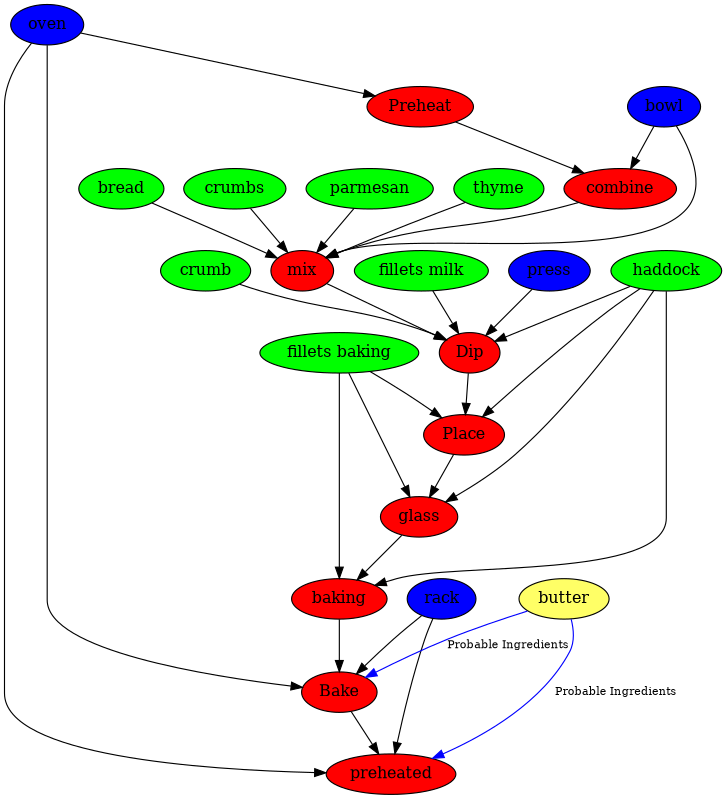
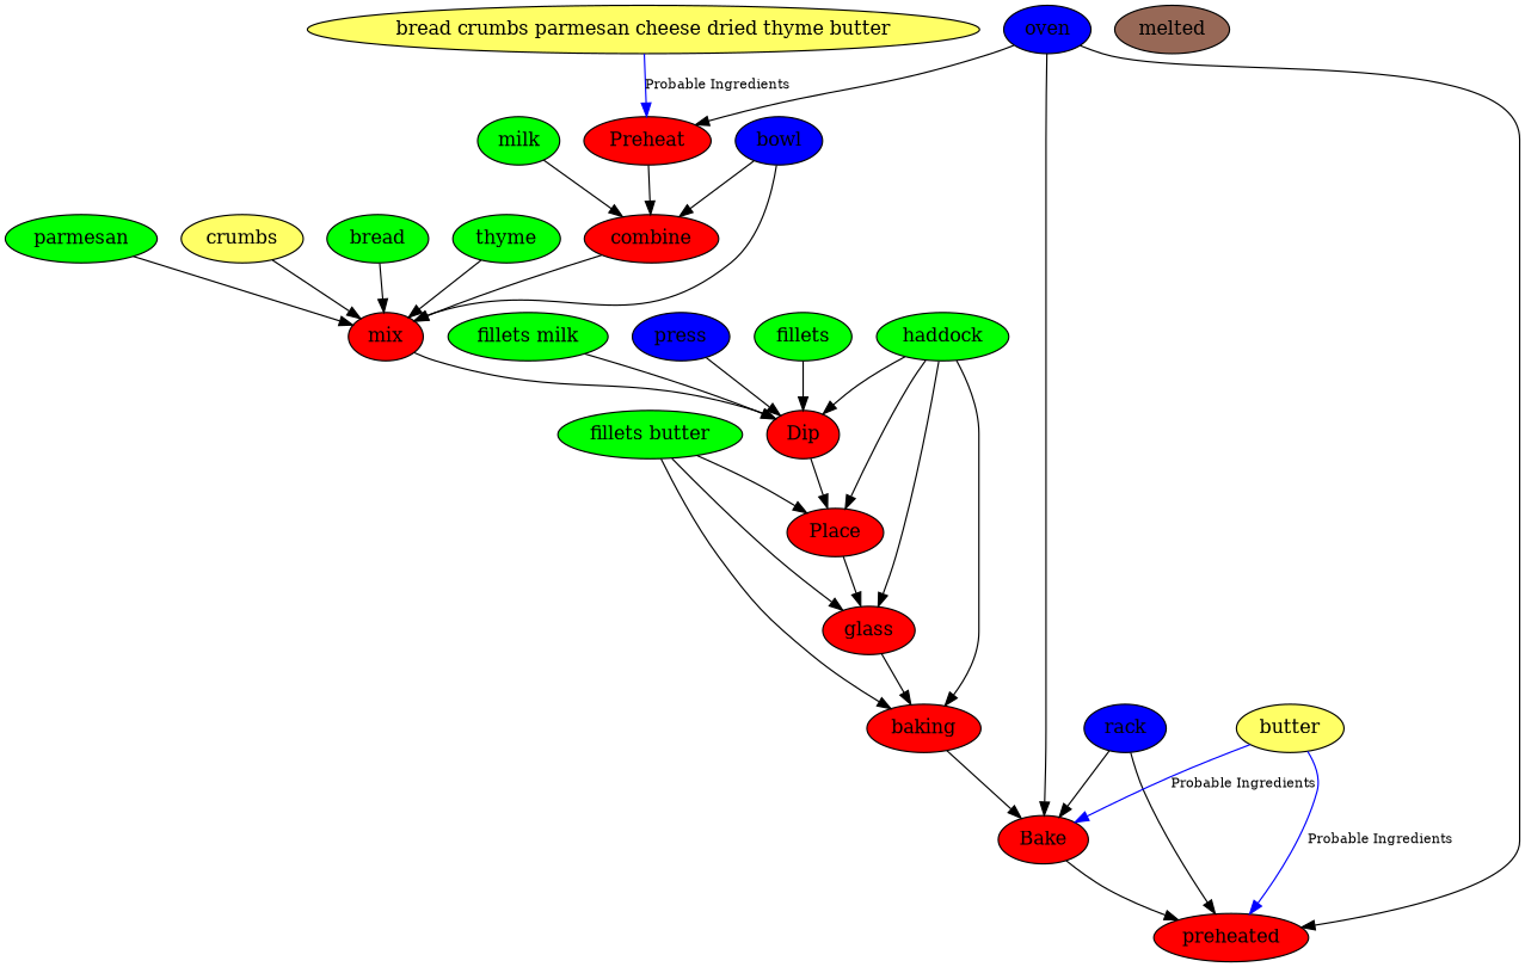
  digraph {
    node [fillcolor=red style=filled]
    Preheat
    combine
    mix
    oven [fillcolor="#0000ff"]
    Bake
    preheated
+   "bread crumbs parmesan cheese dried thyme butter" [fillcolor="#ffff66"]
    bowl [fillcolor="#0000ff"]
    Dip
+   milk [fillcolor=green]
    Place
    bread [fillcolor=green]
-   crumbs [fillcolor=green]
+   crumbs [fillcolor="#ffff66"]
    n14 [fillcolor=green label=parmesan]
    thyme [fillcolor=green]
    glass
    haddock [fillcolor=green]
    baking
    "fillets milk" [fillcolor=green]
    press [fillcolor="#0000ff"]
-   crumb [fillcolor=green]
-   "fillets butter" [fillcolor=green label="fillets baking"]
+   crumb [fillcolor=green label=fillets]
+   melted [fillcolor="#976856"]
+   "fillets butter" [fillcolor=green]
    rack [fillcolor="#0000ff"]
    butter [fillcolor="#ffff66"]
    Preheat -> combine
    combine -> mix
    mix -> Dip
    oven -> Preheat
    oven -> Bake
    oven -> preheated
    Bake -> preheated
+   "bread crumbs parmesan cheese dried thyme butter" -> Preheat [color=blue fontsize=10.0 label="Probable Ingredients" labelfontcolor="#009933"]
    bowl -> combine
    bowl -> mix
    Dip -> Place
+   milk -> combine
    Place -> glass
    bread -> mix
    crumbs -> mix
    n14 -> mix
    thyme -> mix
    glass -> baking
    haddock -> Dip
    haddock -> Place
    haddock -> glass
    haddock -> baking
    baking -> Bake
    "fillets milk" -> Dip
    press -> Dip
    crumb -> Dip
    "fillets butter" -> Place
    "fillets butter" -> glass
    "fillets butter" -> baking
    rack -> Bake
    rack -> preheated
    butter -> Bake [color=blue fontsize=10.0 label="Probable Ingredients" labelfontcolor="#009933"]
    butter -> preheated [color=blue fontsize=10.0 label="Probable Ingredients" labelfontcolor="#009933"]
  }
